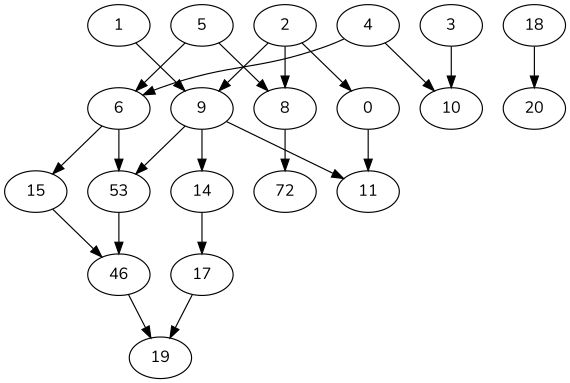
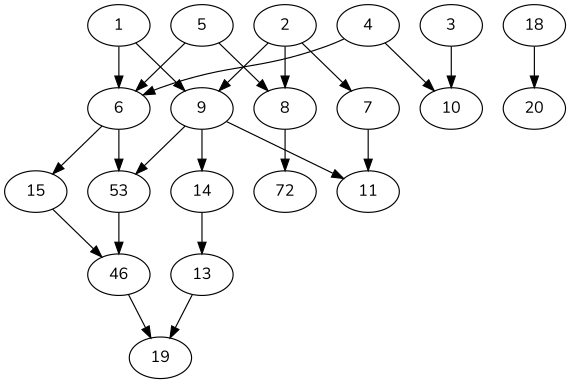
  digraph {
    fontname=Nunito
    node [alpha=0.01 fontname=Nunito]
    edge [fontname=Nunito]
    1 [alpha=0.14 expect_size=26553344]
    6 [alpha=0.18 expect_size=19783680]
    9 [expect_size=12416000]
    n4 [alpha=0.13 expect_size=6587392 label=53]
    15 [alpha=0.00 expect_size=51521536]
    8 [alpha=0.04 expect_size=8068096]
    n7 [alpha=0.17 expect_size=44603392 label=72]
    11 [alpha=0.19 expect_size=12142592]
    14 [alpha=0.16 expect_size=48330752]
    n10 [alpha=0.11 expect_size=6313984 label=46]
-   17 [alpha=0.11 expect_size=49720320]
+   17 [alpha=0.11 expect_size=49720320 label=13]
    2 [alpha=0.04 expect_size=39697408]
-   7 [alpha=0.07 expect_size=45373440 label=0]
+   7 [alpha=0.07 expect_size=45373440]
    3 [alpha=0.18 expect_size=23879680]
    10 [alpha=0.05 expect_size=9581568]
    4 [expect_size=47450112]
    5 [expect_size=34147328]
    19 [alpha=0.13 expect_size=28495872]
    18 [alpha=0.13 expect_size=19871744]
    20 [alpha=0.17 expect_size=30309376]
+   1 -> 6
    1 -> 9
    6 -> n4
    6 -> 15
    9 -> n4
    9 -> 11
    9 -> 14
    n4 -> n10
    15 -> n10
    8 -> n7
    14 -> 17
    n10 -> 19
    17 -> 19
    2 -> 9
    2 -> 8
    2 -> 7
    7 -> 11
    3 -> 10
    4 -> 6
    4 -> 10
    5 -> 6
    5 -> 8
    18 -> 20
  }
